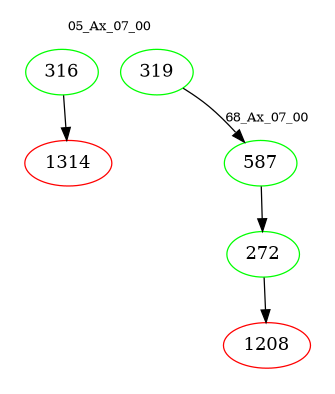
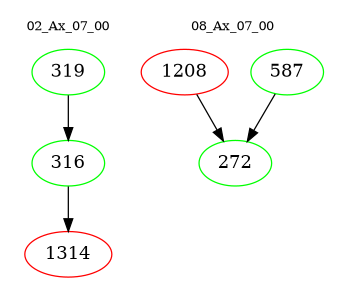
  digraph {
    node [color=green]
    edge [color=black]
    n1 [label=319]
    n2 [label=316]
    n3 [color=red label=1314]
    n4 [label=587]
    n5 [label=272]
    n6 [color=red label=1208]
    subgraph cluster_1 {
      color=white
      fontsize=10
-     label="05_Ax_07_00"
+     label="02_Ax_07_00"
      n1
      n2
      n3
    }
    subgraph cluster_2 {
      color=white
      fontsize=10
-     label="68_Ax_07_00"
+     label="08_Ax_07_00"
      n4
      n5
      n6
    }
-   n1 -> n4
+   n1 -> n2
    n2 -> n3
    n4 -> n5
-   n5 -> n6
+   n6 -> n5
  }
